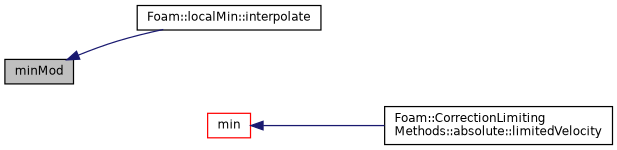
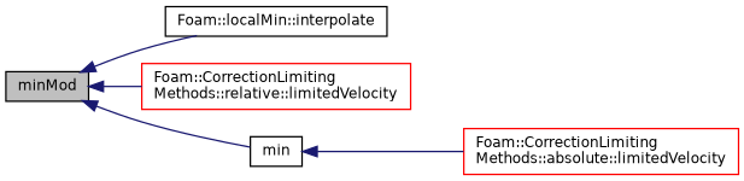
  digraph {
    rankdir=LR
    node [color=black fontname=Helvetica fontsize=10 shape=record]
    edge [color=midnightblue dir=back fontname=Helvetica fontsize=10 labelfontname=Helvetica labelfontsize=10 style=solid]
    n1 [fillcolor=grey75 fontcolor=black height=0.2 label=minMod style=filled width=0.4]
    n2 [height=0.2 label="Foam::localMin::interpolate" width=0.4]
-   n4 [color=red height=0.2 label=min width=0.4]
-   n5 [height=0.2 label="Foam::CorrectionLimiting\lMethods::absolute::limitedVelocity" width=0.4]
+   n3 [color=red height=0.2 label="Foam::CorrectionLimiting\lMethods::relative::limitedVelocity" width=0.4]
+   n4 [height=0.2 label=min width=0.4]
+   n5 [color=red height=0.2 label="Foam::CorrectionLimiting\lMethods::absolute::limitedVelocity" width=0.4]
    n1 -> n2
+   n1 -> n3
+   n1 -> n4
    n4 -> n5
  }
